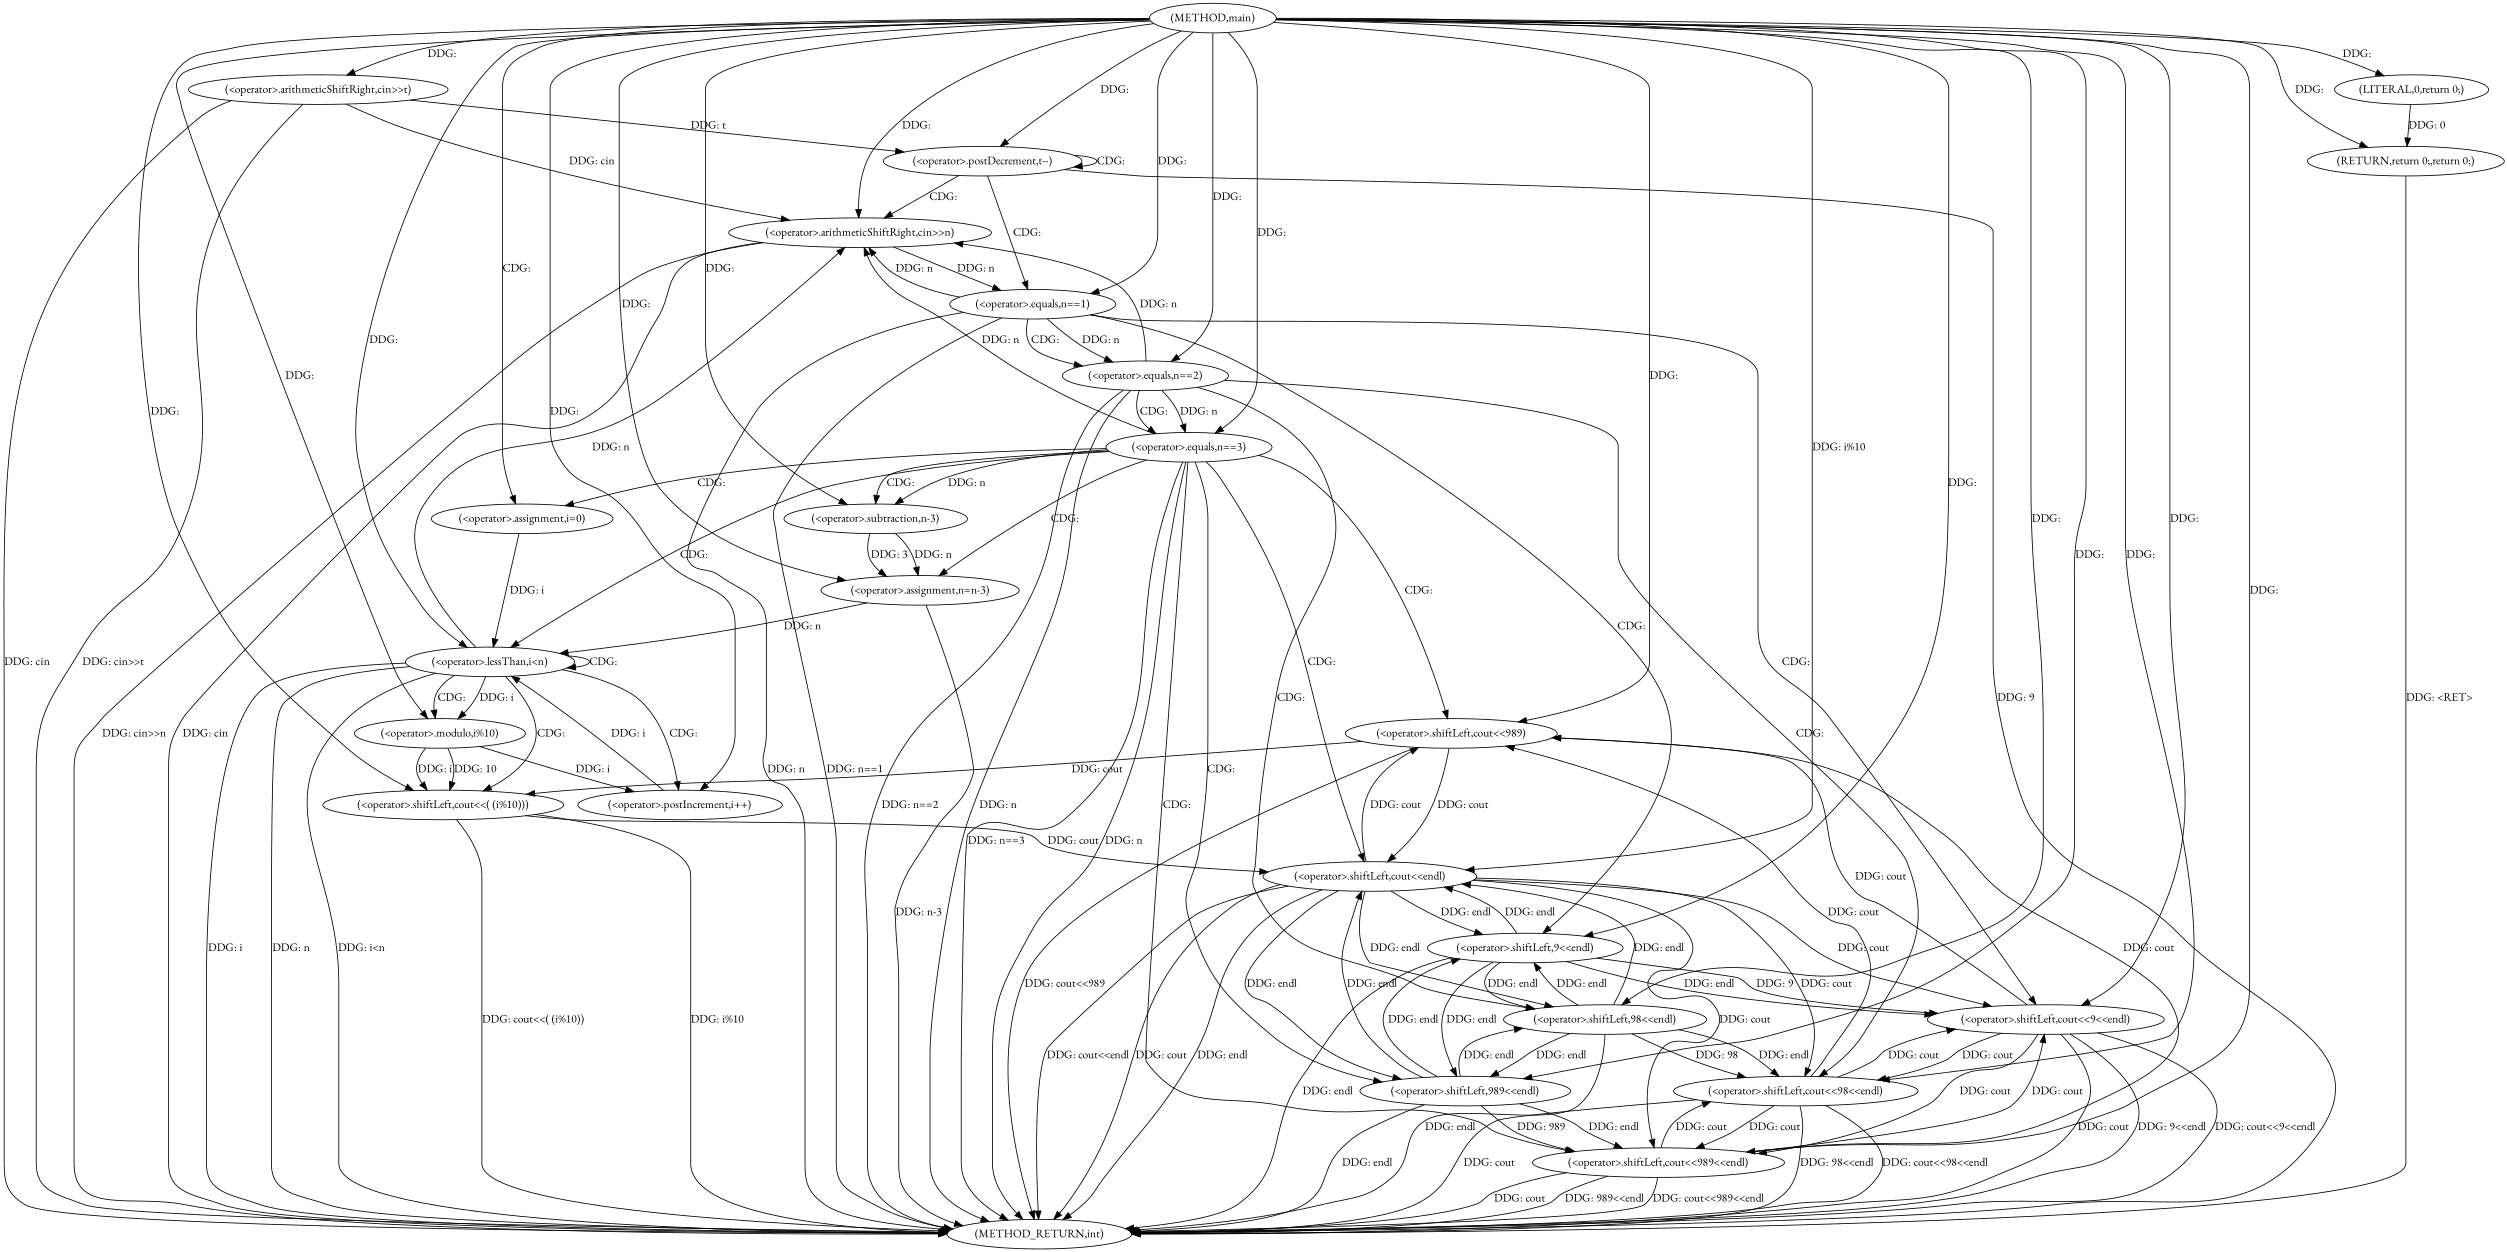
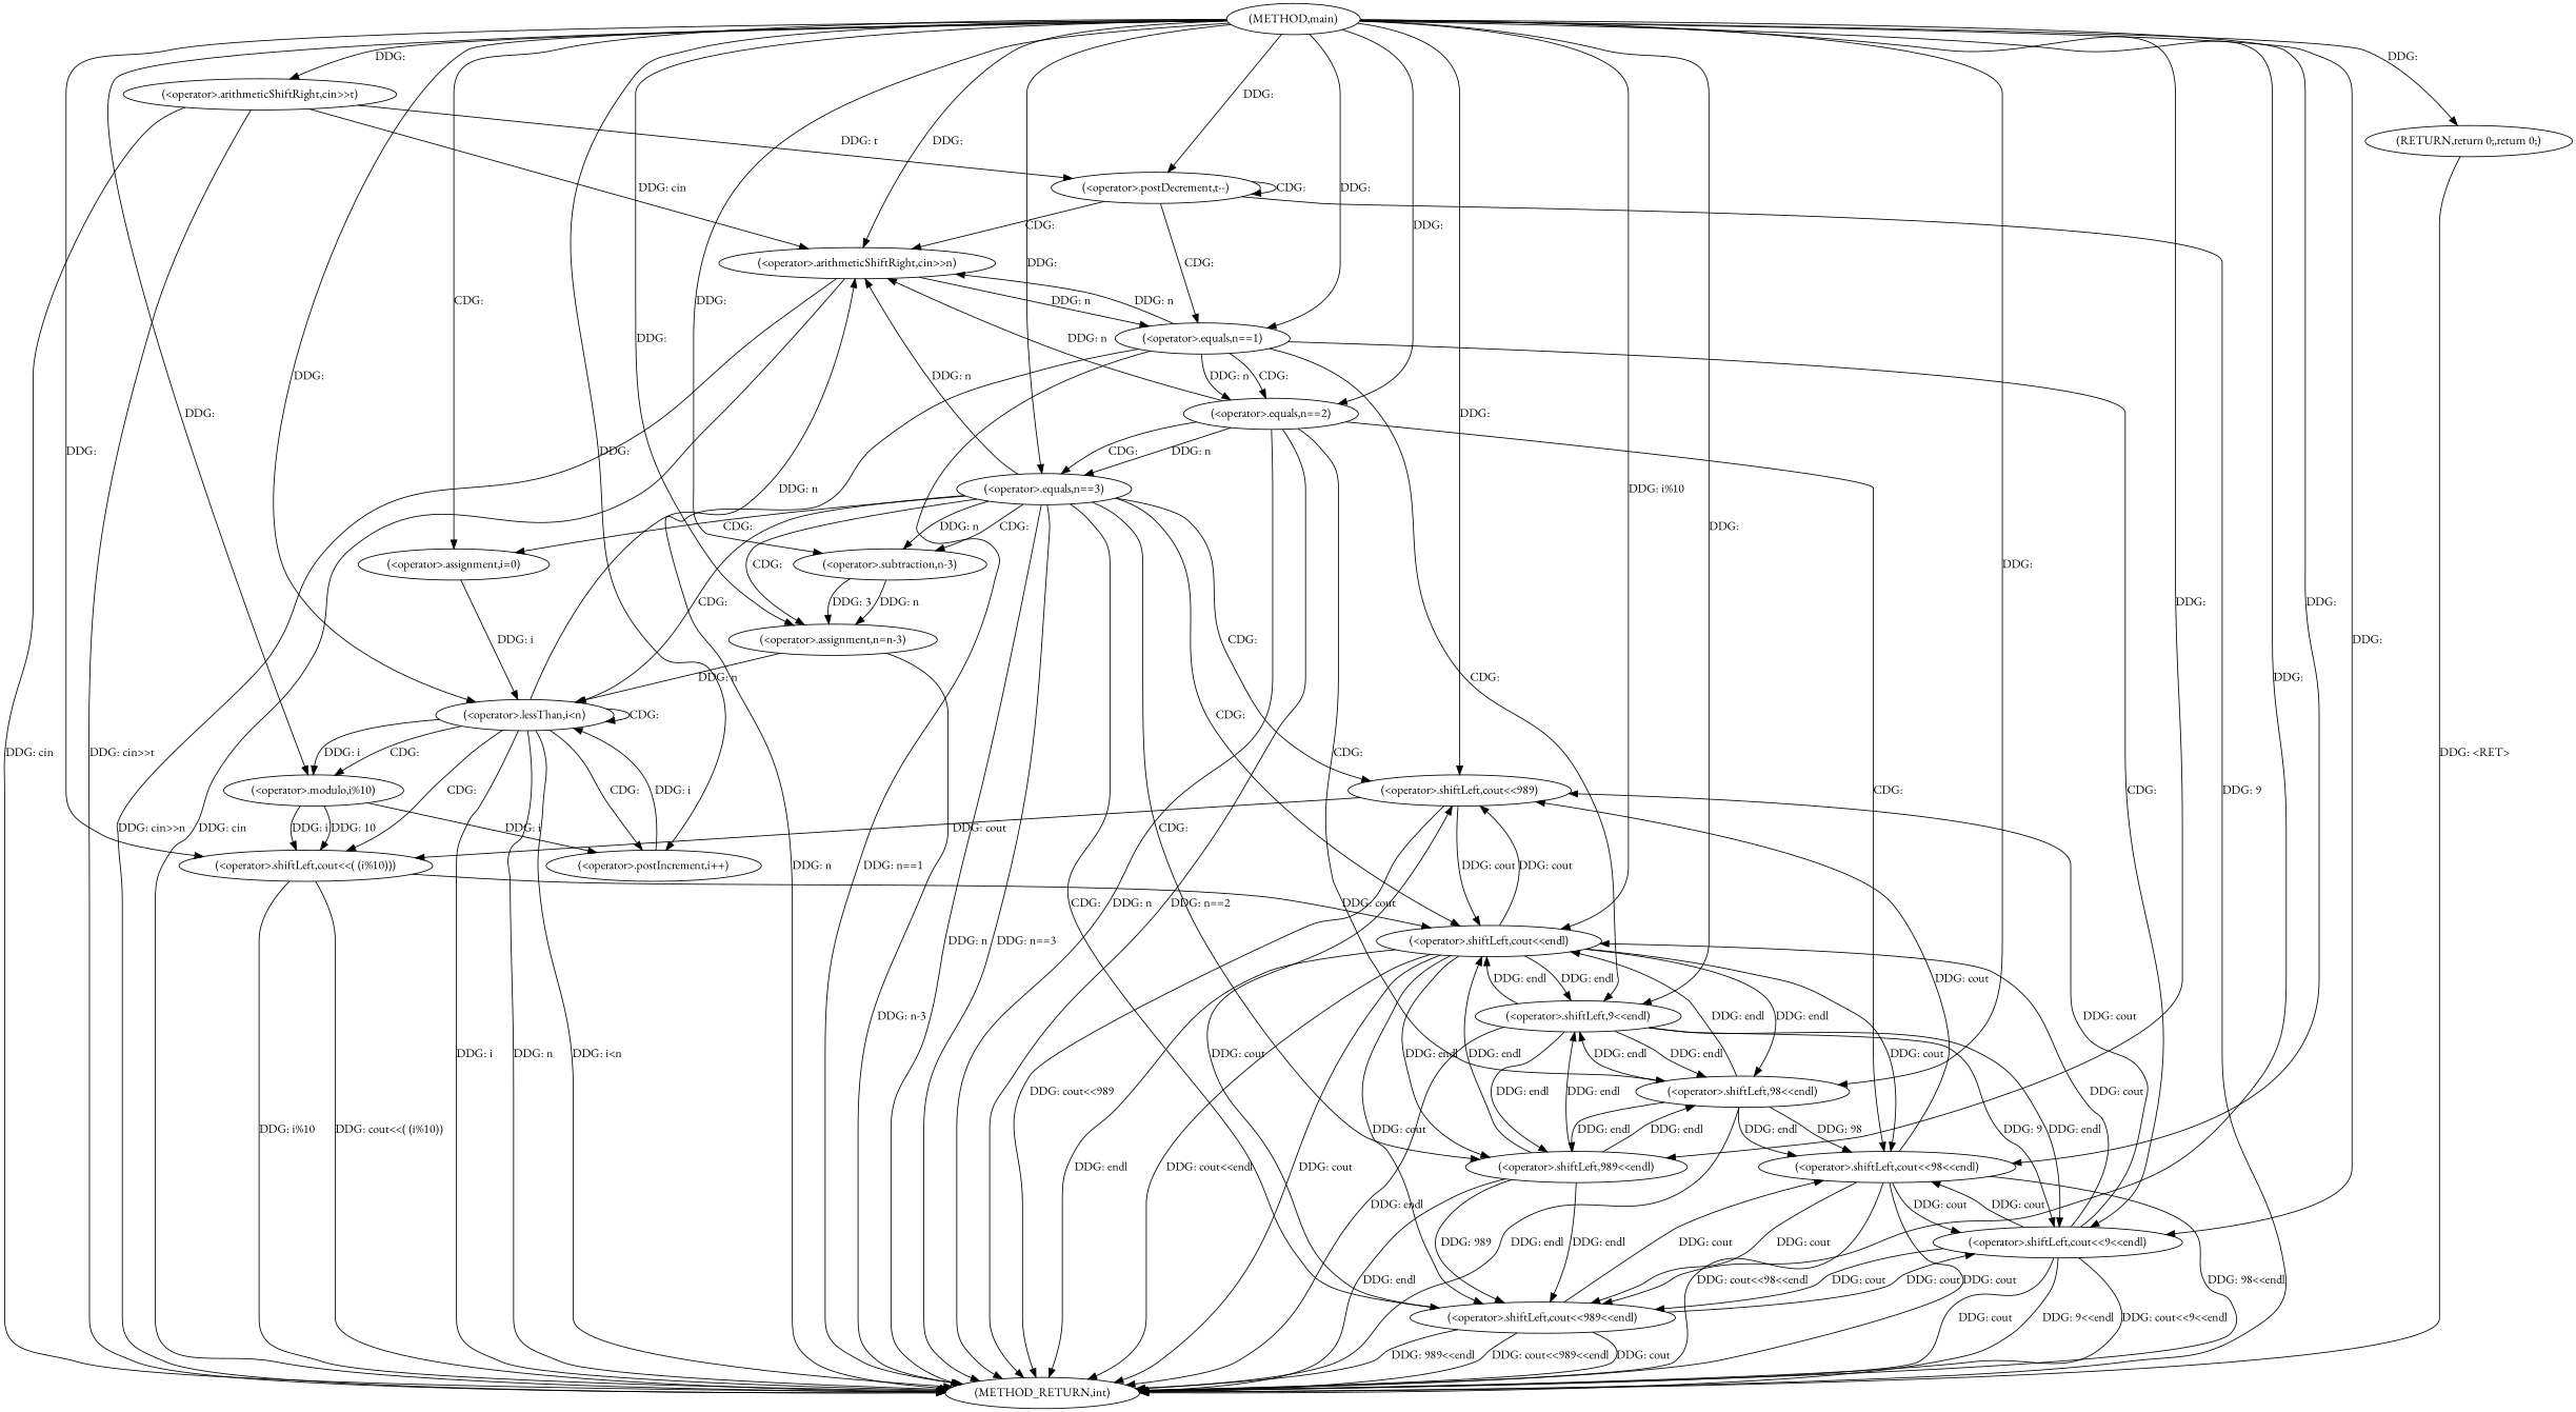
  digraph {
    fontname="EB Garamond"
    node [fontname="EB Garamond"]
    edge [fontname="EB Garamond"]
    n1 [label="(METHOD,main)"]
    n2 [label="(<operator>.arithmeticShiftRight,cin>>t)"]
    n3 [label="(RETURN,return 0;,return 0;)"]
    n4 [label="(<operator>.postDecrement,t--)"]
-   n5 [label="(LITERAL,0,return 0;)"]
    n6 [label="(<operator>.arithmeticShiftRight,cin>>n)"]
    n7 [label="(<operator>.shiftLeft,cout<<989)"]
    n8 [label="(<operator>.assignment,n=n-3)"]
    n9 [label="(<operator>.shiftLeft,cout<<endl)"]
    n10 [label="(<operator>.equals,n==1)"]
    n11 [label="(<operator>.equals,n==2)"]
    n12 [label="(<operator>.equals,n==3)"]
    n13 [label="(<operator>.assignment,i=0)"]
    n14 [label="(<operator>.lessThan,i<n)"]
    n15 [label="(<operator>.postIncrement,i++)"]
    n16 [label="(<operator>.shiftLeft,cout<<9<<endl)"]
    n17 [label="(<operator>.shiftLeft,cout<<98<<endl)"]
    n18 [label="(<operator>.shiftLeft,cout<<989<<endl)"]
    n19 [label="(<operator>.subtraction,n-3)"]
    n20 [label="(<operator>.shiftLeft,cout<<( (i%10)))"]
    n21 [label="(<operator>.shiftLeft,9<<endl)"]
    n22 [label="(<operator>.shiftLeft,98<<endl)"]
    n23 [label="(<operator>.shiftLeft,989<<endl)"]
    n24 [label="(<operator>.modulo,i%10)"]
    n25 [label="(METHOD_RETURN,int)"]
    n1 -> n2 [label="DDG: "]
    n1 -> n3 [label="DDG: "]
    n1 -> n4 [label="DDG: "]
-   n1 -> n5 [label="DDG: "]
    n1 -> n6 [label="DDG: "]
    n1 -> n7 [label="DDG: "]
    n1 -> n8 [label="DDG: "]
    n1 -> n9 [label="DDG: i%10"]
    n1 -> n10 [label="DDG: "]
    n1 -> n11 [label="DDG: "]
    n1 -> n12 [label="DDG: "]
    n1 -> n13 [label="CDG: "]
    n1 -> n14 [label="DDG: "]
    n1 -> n15 [label="DDG: "]
    n1 -> n16 [label="DDG: "]
    n1 -> n17 [label="DDG: "]
    n1 -> n18 [label="DDG: "]
    n1 -> n19 [label="DDG: "]
    n1 -> n20 [label="DDG: "]
    n1 -> n21 [label="DDG: "]
    n1 -> n22 [label="DDG: "]
    n1 -> n23 [label="DDG: "]
    n1 -> n24 [label="DDG: "]
    n2 -> n4 [label="DDG: t"]
    n2 -> n6 [label="DDG: cin"]
    n2 -> n25 [label="DDG: cin"]
    n2 -> n25 [label="DDG: cin>>t"]
    n3 -> n25 [label="DDG: <RET>"]
    n4 -> n4 [label="CDG: "]
    n4 -> n6 [label="CDG: "]
    n4 -> n10 [label="CDG: "]
    n4 -> n25 [label="DDG: 9"]
-   n5 -> n3 [label="DDG: 0"]
    n6 -> n10 [label="DDG: n"]
    n6 -> n25 [label="DDG: cin"]
    n6 -> n25 [label="DDG: cin>>n"]
    n7 -> n9 [label="DDG: cout"]
    n7 -> n20 [label="DDG: cout"]
    n7 -> n25 [label="DDG: cout<<989"]
    n8 -> n14 [label="DDG: n"]
    n8 -> n25 [label="DDG: n-3"]
    n9 -> n7 [label="DDG: cout"]
-   n9 -> n16 [label="DDG: cout"]
+   n16 -> n9 [label="DDG: cout"]
    n9 -> n17 [label="DDG: cout"]
    n9 -> n18 [label="DDG: cout"]
    n9 -> n21 [label="DDG: endl"]
    n9 -> n22 [label="DDG: endl"]
    n9 -> n23 [label="DDG: endl"]
    n9 -> n25 [label="DDG: cout"]
    n9 -> n25 [label="DDG: endl"]
    n9 -> n25 [label="DDG: cout<<endl"]
    n10 -> n6 [label="DDG: n"]
    n10 -> n11 [label="DDG: n"]
    n10 -> n11 [label="CDG: "]
    n10 -> n16 [label="CDG: "]
    n10 -> n21 [label="CDG: "]
    n10 -> n25 [label="DDG: n"]
    n10 -> n25 [label="DDG: n==1"]
    n11 -> n6 [label="DDG: n"]
    n11 -> n12 [label="DDG: n"]
    n11 -> n12 [label="CDG: "]
    n11 -> n17 [label="CDG: "]
    n11 -> n22 [label="CDG: "]
    n11 -> n25 [label="DDG: n"]
    n11 -> n25 [label="DDG: n==2"]
    n12 -> n6 [label="DDG: n"]
    n12 -> n7 [label="CDG: "]
    n12 -> n8 [label="CDG: "]
    n12 -> n9 [label="CDG: "]
    n12 -> n13 [label="CDG: "]
    n12 -> n14 [label="CDG: "]
    n12 -> n18 [label="CDG: "]
    n12 -> n19 [label="DDG: n"]
    n12 -> n19 [label="CDG: "]
    n12 -> n23 [label="CDG: "]
    n12 -> n25 [label="DDG: n"]
    n12 -> n25 [label="DDG: n==3"]
    n13 -> n14 [label="DDG: i"]
    n14 -> n6 [label="DDG: n"]
    n14 -> n14 [label="CDG: "]
    n14 -> n15 [label="CDG: "]
    n14 -> n20 [label="CDG: "]
    n14 -> n24 [label="DDG: i"]
    n14 -> n24 [label="CDG: "]
    n14 -> n25 [label="DDG: i"]
    n14 -> n25 [label="DDG: n"]
    n14 -> n25 [label="DDG: i<n"]
    n15 -> n14 [label="DDG: i"]
    n16 -> n7 [label="DDG: cout"]
    n16 -> n17 [label="DDG: cout"]
    n16 -> n18 [label="DDG: cout"]
    n16 -> n25 [label="DDG: cout"]
    n16 -> n25 [label="DDG: 9<<endl"]
    n16 -> n25 [label="DDG: cout<<9<<endl"]
    n17 -> n7 [label="DDG: cout"]
    n17 -> n16 [label="DDG: cout"]
    n17 -> n18 [label="DDG: cout"]
    n17 -> n25 [label="DDG: cout"]
    n17 -> n25 [label="DDG: 98<<endl"]
    n17 -> n25 [label="DDG: cout<<98<<endl"]
    n18 -> n7 [label="DDG: cout"]
    n18 -> n16 [label="DDG: cout"]
    n18 -> n17 [label="DDG: cout"]
    n18 -> n25 [label="DDG: cout"]
    n18 -> n25 [label="DDG: 989<<endl"]
    n18 -> n25 [label="DDG: cout<<989<<endl"]
    n19 -> n8 [label="DDG: 3"]
    n19 -> n8 [label="DDG: n"]
    n20 -> n9 [label="DDG: cout"]
    n20 -> n25 [label="DDG: i%10"]
    n20 -> n25 [label="DDG: cout<<( (i%10))"]
    n21 -> n9 [label="DDG: endl"]
    n21 -> n16 [label="DDG: 9"]
    n21 -> n16 [label="DDG: endl"]
    n21 -> n22 [label="DDG: endl"]
    n21 -> n23 [label="DDG: endl"]
    n21 -> n25 [label="DDG: endl"]
    n22 -> n9 [label="DDG: endl"]
    n22 -> n17 [label="DDG: endl"]
    n22 -> n17 [label="DDG: 98"]
    n22 -> n21 [label="DDG: endl"]
    n22 -> n23 [label="DDG: endl"]
    n22 -> n25 [label="DDG: endl"]
    n23 -> n9 [label="DDG: endl"]
    n23 -> n18 [label="DDG: endl"]
    n23 -> n18 [label="DDG: 989"]
    n23 -> n21 [label="DDG: endl"]
    n23 -> n22 [label="DDG: endl"]
    n23 -> n25 [label="DDG: endl"]
    n24 -> n15 [label="DDG: i"]
    n24 -> n20 [label="DDG: i"]
    n24 -> n20 [label="DDG: 10"]
  }
